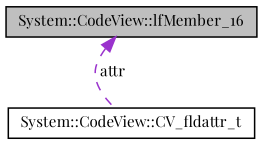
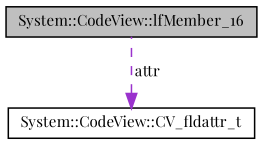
  digraph {
    fontname="Playfair Display"
    node [color=black fontname="Playfair Display" fontsize=10 shape=record style=filled]
    n1 [fillcolor=grey75 fontcolor=black height=0.2 label="System::CodeView::lfMember_16" width=0.4]
    n2 [fillcolor=white height=0.2 label="System::CodeView::CV_fldattr_t" width=0.4]
-   n1 -> n2 [color=darkorchid3 dir=back fontname="Playfair Display" fontsize=10 label=" attr" labelfontname=Helvetica labelfontsize=10 style=dashed]
+   n2 -> n1 [color=darkorchid3 dir=back fontname="Playfair Display" fontsize=10 label=" attr" labelfontname=Helvetica labelfontsize=10 style=dashed]
  }
